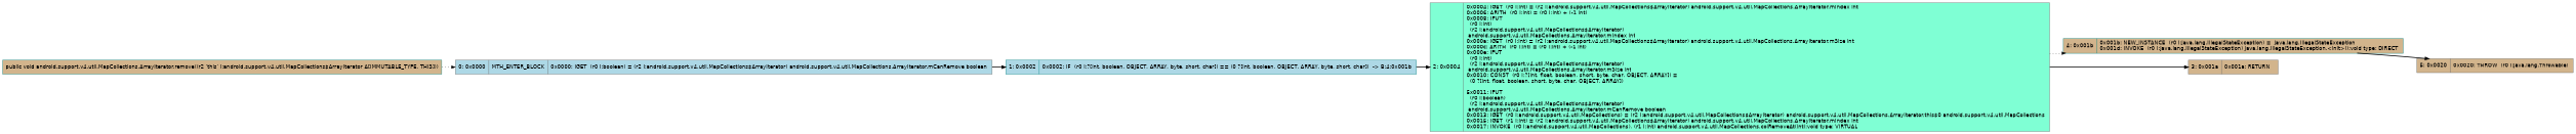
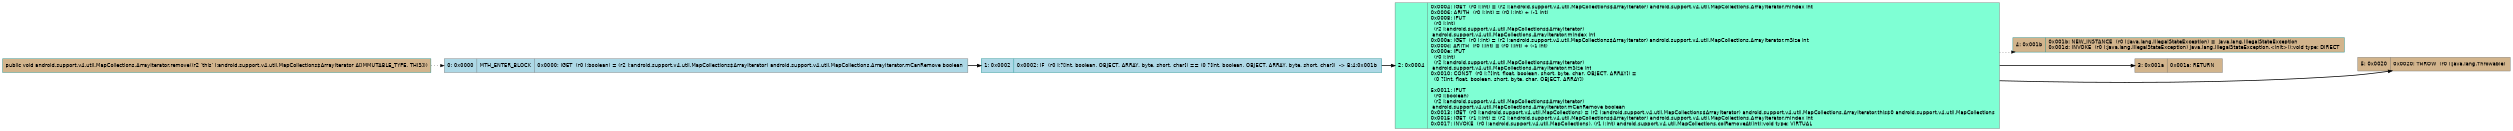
  digraph {
    fontname="DejaVu Sans"
    rankdir=LR
    node [color=gray40 fillcolor=tan fontname="DejaVu Sans" shape=record style=filled]
    edge [fontname="DejaVu Sans" style=bold]
    n1 [fillcolor=lightblue label="{0\:\ 0x0000|MTH_ENTER_BLOCK\l|0x0000: IGET  (r0 I:boolean) = (r2 I:android.support.v4.util.MapCollections$ArrayIterator) android.support.v4.util.MapCollections.ArrayIterator.mCanRemove boolean \l}"]
    n2 [color=teal fillcolor=lightblue label="{1\:\ 0x0002|0x0002: IF  (r0 I:?[int, boolean, OBJECT, ARRAY, byte, short, char]) == (0 ?[int, boolean, OBJECT, ARRAY, byte, short, char])  \-\> B:4:0x001b \l}"]
    n3 [fillcolor=aquamarine label="{2\:\ 0x0004|0x0004: IGET  (r0 I:int) = (r2 I:android.support.v4.util.MapCollections$ArrayIterator) android.support.v4.util.MapCollections.ArrayIterator.mIndex int \l0x0006: ARITH  (r0 I:int) = (r0 I:int) + (\-1 int) \l0x0008: IPUT  \l  (r0 I:int)\l  (r2 I:android.support.v4.util.MapCollections$ArrayIterator)\l android.support.v4.util.MapCollections.ArrayIterator.mIndex int \l0x000a: IGET  (r0 I:int) = (r2 I:android.support.v4.util.MapCollections$ArrayIterator) android.support.v4.util.MapCollections.ArrayIterator.mSize int \l0x000c: ARITH  (r0 I:int) = (r0 I:int) + (\-1 int) \l0x000e: IPUT  \l  (r0 I:int)\l  (r2 I:android.support.v4.util.MapCollections$ArrayIterator)\l android.support.v4.util.MapCollections.ArrayIterator.mSize int \l0x0010: CONST  (r0 I:?[int, float, boolean, short, byte, char, OBJECT, ARRAY]) = \l  (0 ?[int, float, boolean, short, byte, char, OBJECT, ARRAY])\l \l5x0011: IPUT  \l  (r0 I:boolean)\l  (r2 I:android.support.v4.util.MapCollections$ArrayIterator)\l android.support.v4.util.MapCollections.ArrayIterator.mCanRemove boolean \l0x0013: IGET  (r0 I:android.support.v4.util.MapCollections) = (r2 I:android.support.v4.util.MapCollections$ArrayIterator) android.support.v4.util.MapCollections.ArrayIterator.this$0 android.support.v4.util.MapCollections \l0x0015: IGET  (r1 I:int) = (r2 I:android.support.v4.util.MapCollections$ArrayIterator) android.support.v4.util.MapCollections.ArrayIterator.mIndex int \l0x0017: INVOKE  (r0 I:android.support.v4.util.MapCollections), (r1 I:int) android.support.v4.util.MapCollections.colRemoveAt(int):void type: VIRTUAL \l}"]
    n4 [color=teal label="{4\:\ 0x001b|0x001b: NEW_INSTANCE  (r0 I:java.lang.IllegalStateException) =  java.lang.IllegalStateException \l0x001d: INVOKE  (r0 I:java.lang.IllegalStateException) java.lang.IllegalStateException.\<init\>():void type: DIRECT \l}"]
    n5 [label="{3\:\ 0x001a|0x001a: RETURN   \l}"]
    n6 [label="{5\:\ 0x0020|0x0020: THROW  (r0 I:java.lang.Throwable) \l}"]
    n7 [color=teal label="{public void android.support.v4.util.MapCollections.ArrayIterator.remove((r2 'this' I:android.support.v4.util.MapCollections$ArrayIterator A[IMMUTABLE_TYPE, THIS])) }"]
    n1 -> n2
    n2 -> n3
    n3 -> n4 [style=dotted]
    n3 -> n5
-   n4 -> n6
+   n3 -> n6
    n7 -> n1 [style=dotted]
  }
